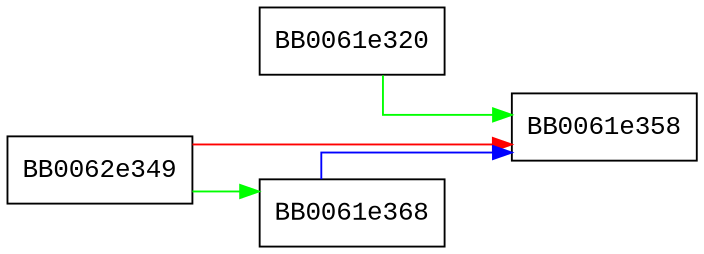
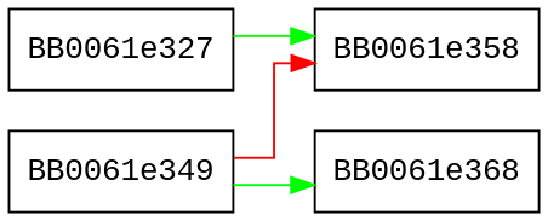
  digraph {
    fontname="Liberation Mono"
    rankdir=LR
    splines=ortho
    node [fontname="Liberation Mono" shape=box]
    edge [color=green fontname="Liberation Mono"]
-   BB0061e320
+   BB0061e320 [label=BB0061e327]
    BB0061e358
-   BB0061e349 [label=BB0062e349]
+   BB0061e349
    BB0061e368
    BB0061e320 -> BB0061e358
    BB0061e349 -> BB0061e358 [color=red]
    BB0061e349 -> BB0061e368
-   BB0061e368 -> BB0061e358 [color=blue]
  }
